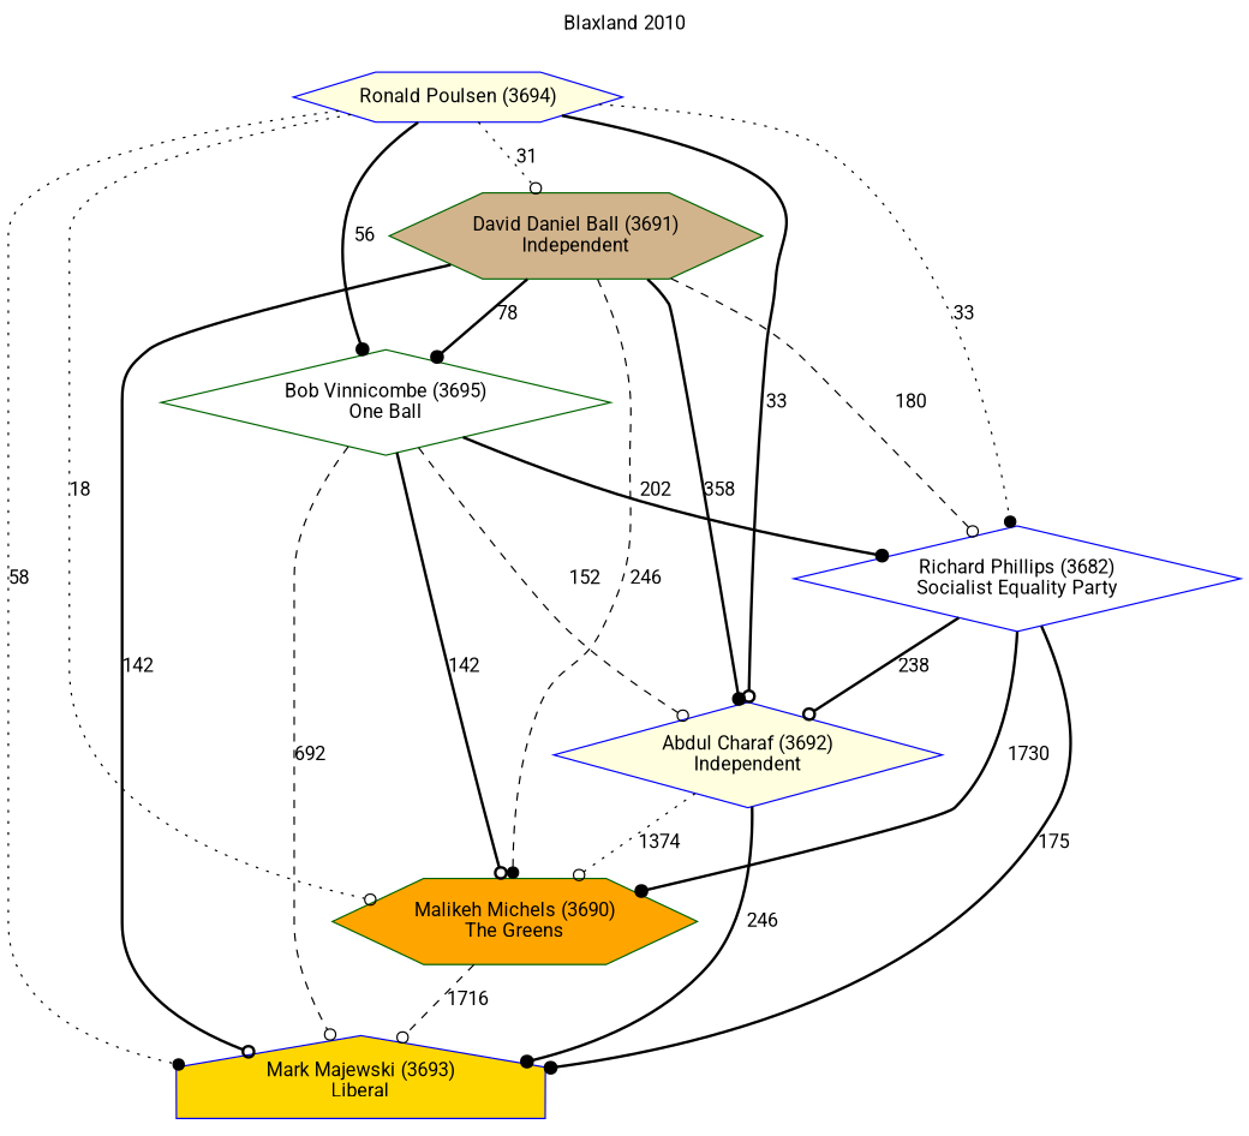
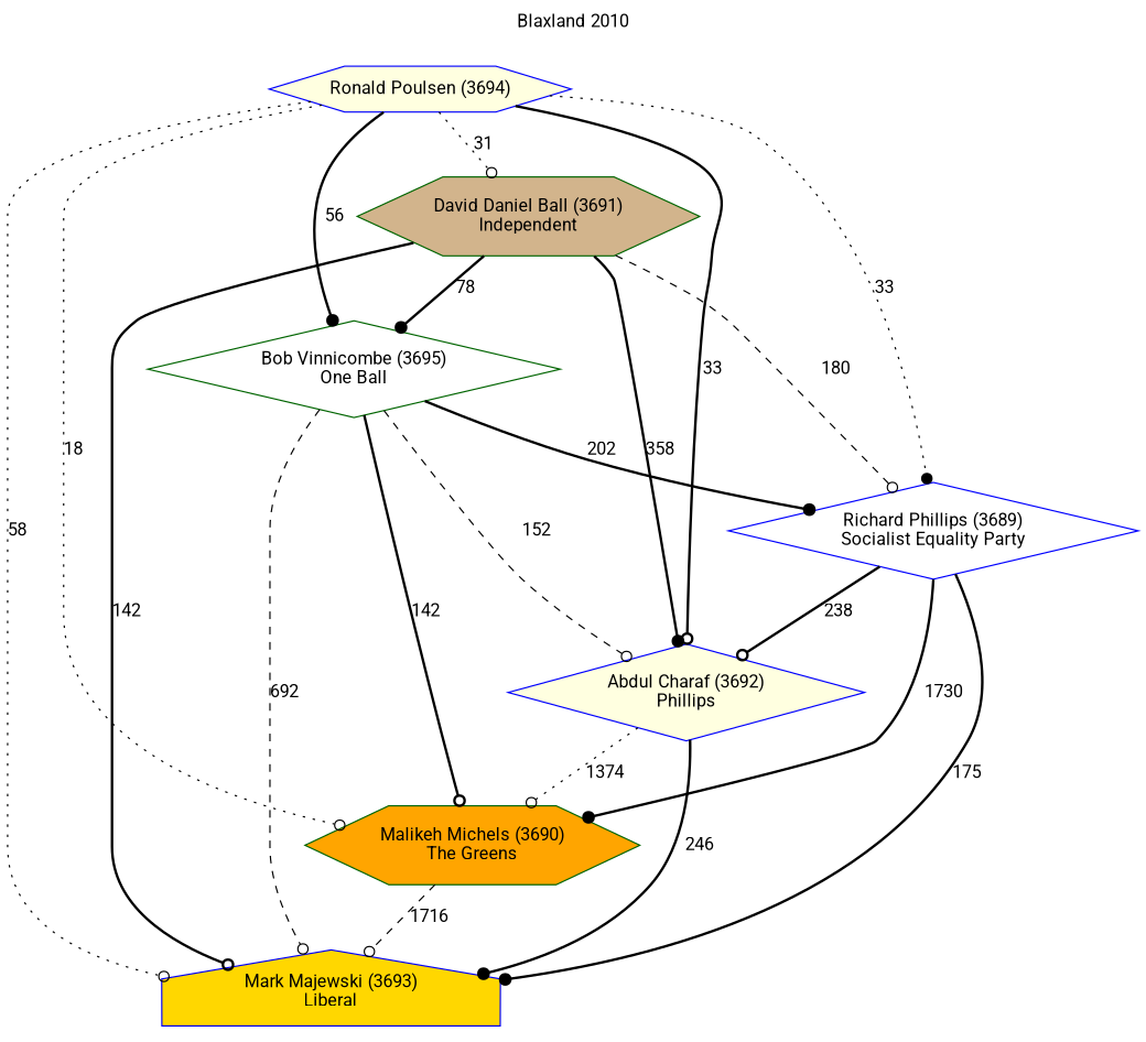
  digraph {
    fontname=Roboto
    label="Blaxland 2010"
    labelloc=t
    mclimit=10
    node [color=blue fillcolor=lightyellow fontname=Roboto shape=hexagon style=filled]
    edge [arrowhead=odot fontname=Roboto style=bold]
    n1 [fillcolor=gold label="Mark Majewski (3693)\nLiberal" shape=house]
    n2 [color=darkgreen fillcolor=orange label="Malikeh Michels (3690)\nThe Greens"]
-   n3 [label="Abdul Charaf (3692)\nIndependent" shape=diamond]
-   n4 [fillcolor=white label="Richard Phillips (3682)\nSocialist Equality Party" shape=diamond]
+   n3 [label="Abdul Charaf (3692)\nPhillips" shape=diamond]
+   n4 [fillcolor=white label="Richard Phillips (3689)\nSocialist Equality Party" shape=diamond]
    n5 [color=darkgreen fillcolor=white label="Bob Vinnicombe (3695)\nOne Ball" shape=diamond]
    n6 [color=darkgreen fillcolor=tan label="David Daniel Ball (3691)\nIndependent"]
    n7 [label="Ronald Poulsen (3694)\n"]
    n2 -> n1 [label=1716 style=dashed]
    n3 -> n1 [arrowhead=dot label=246]
    n3 -> n2 [label=1374 style=dotted]
    n4 -> n1 [arrowhead=dot label=175]
    n4 -> n2 [arrowhead=dot label=1730]
    n4 -> n3 [label=238]
    n5 -> n1 [label=692 style=dashed]
    n5 -> n2 [label=142]
    n5 -> n3 [label=152 style=dashed]
    n5 -> n4 [arrowhead=dot label=202]
    n6 -> n1 [label=142]
-   n6 -> n2 [arrowhead=dot label=246 style=dashed]
    n6 -> n3 [arrowhead=dot label=358]
    n6 -> n4 [label=180 style=dashed]
    n6 -> n5 [arrowhead=dot label=78]
-   n7 -> n1 [arrowhead=dot label=58 style=dotted]
+   n7 -> n1 [label=58 style=dotted]
    n7 -> n2 [label=18 style=dotted]
    n7 -> n3 [label=33]
    n7 -> n4 [arrowhead=dot label=33 style=dotted]
    n7 -> n5 [arrowhead=dot label=56]
    n7 -> n6 [label=31 style=dotted]
  }
